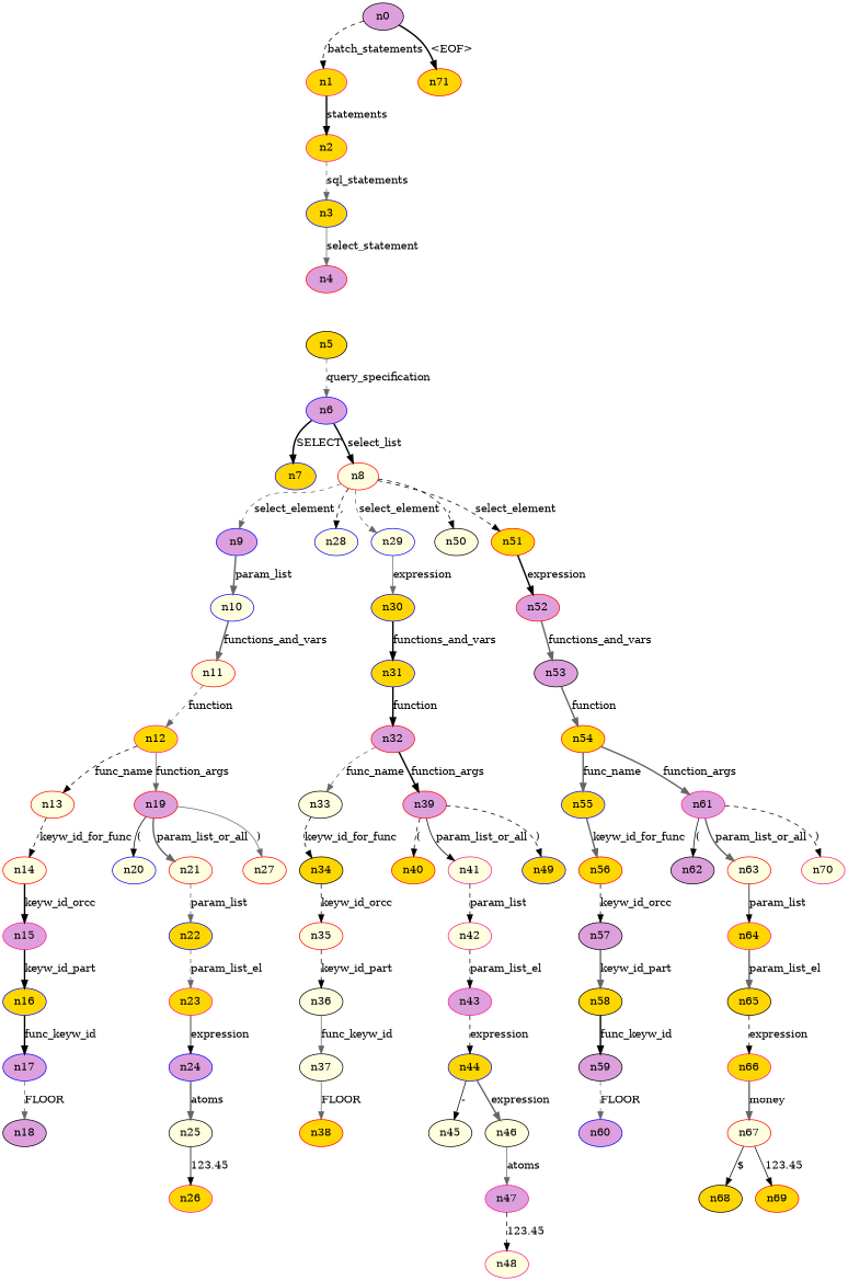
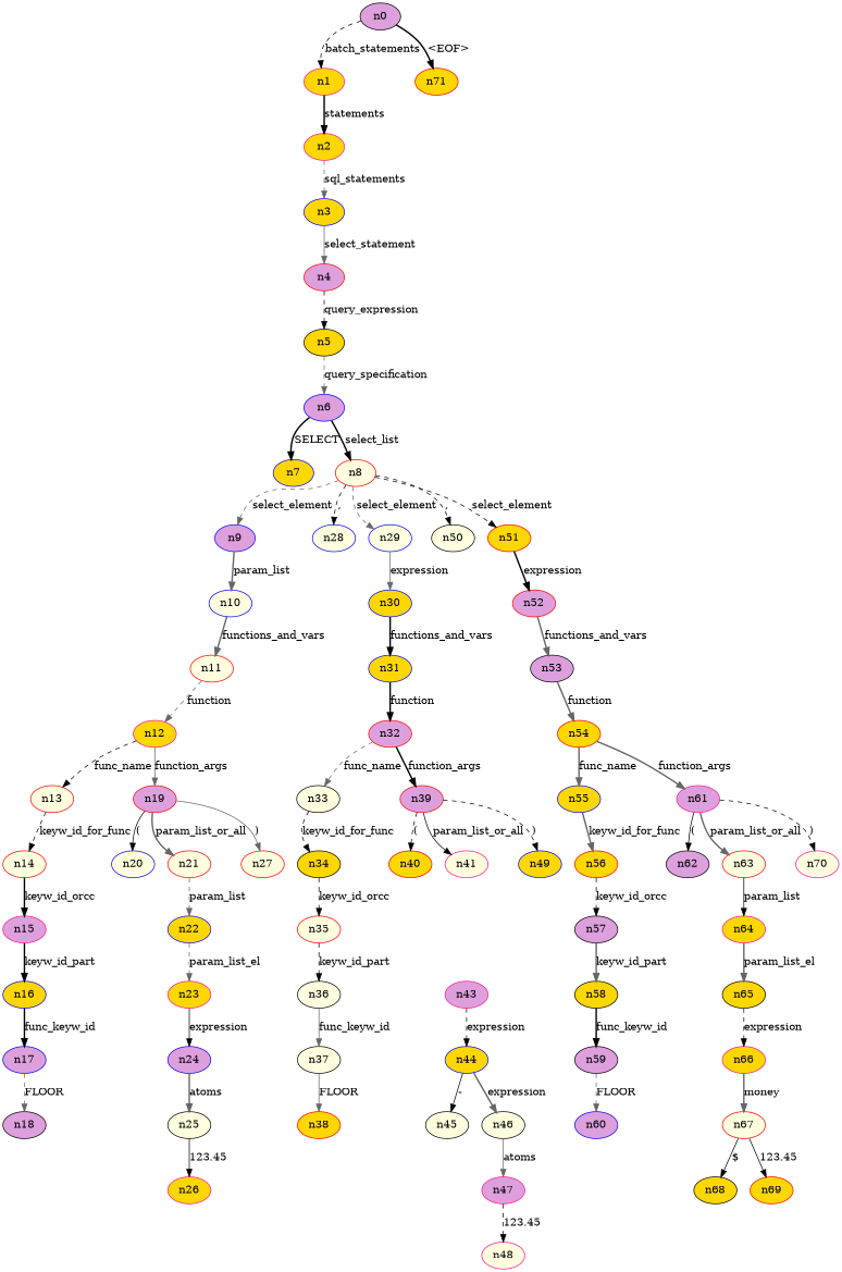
  digraph {
    node [color=red fillcolor=gold style=filled]
    edge [color=black style=dashed]
    n0 [color=black fillcolor=plum]
    n1 [color=deeppink]
    n71
    n2 [color=deeppink]
    n3 [color=blue]
    n4 [fillcolor=plum]
    n5 [color=black]
    n6 [color=blue fillcolor=plum]
    n7 [color=blue]
    n8 [fillcolor=lightyellow]
    n9 [color=blue fillcolor=plum]
    n28 [color=blue fillcolor=lightyellow]
    n29 [color=blue fillcolor=lightyellow]
    n50 [color=black fillcolor=lightyellow]
    n51
    n10 [color=blue fillcolor=lightyellow]
    n30 [color=blue]
    n52 [fillcolor=plum]
    n11 [fillcolor=lightyellow]
    n12 [color=deeppink]
    n13 [fillcolor=lightyellow]
    n19 [fillcolor=plum]
    n14 [fillcolor=lightyellow]
    n20 [color=blue fillcolor=lightyellow]
    n21 [fillcolor=lightyellow]
    n27 [fillcolor=lightyellow]
    n15 [color=deeppink fillcolor=plum]
    n16 [color=blue]
    n17 [color=blue fillcolor=plum]
    n18 [color=black fillcolor=plum]
    n22 [color=blue]
    n23 [color=deeppink]
    n24 [color=blue fillcolor=plum]
    n25 [color=black fillcolor=lightyellow]
    n26 [color=deeppink]
    n31 [color=blue]
    n32 [fillcolor=plum]
    n33 [color=black fillcolor=lightyellow]
    n39 [fillcolor=plum]
    n34 [color=black]
    n40
    n41 [color=deeppink fillcolor=lightyellow]
    n49 [color=blue]
    n35 [fillcolor=lightyellow]
    n36 [color=black fillcolor=lightyellow]
    n37 [color=black fillcolor=lightyellow]
    n38
-   n42 [color=deeppink fillcolor=lightyellow]
    n43 [color=deeppink fillcolor=plum]
    n44 [color=blue]
    n45 [color=black fillcolor=lightyellow]
    n46 [color=black fillcolor=lightyellow]
    n47 [color=deeppink fillcolor=plum]
    n48 [color=deeppink fillcolor=lightyellow]
    n53 [color=black fillcolor=plum]
    n54
    n55 [color=blue]
    n61 [color=deeppink fillcolor=plum]
    n56
    n62 [color=black fillcolor=plum]
    n63 [fillcolor=lightyellow]
    n70 [color=deeppink fillcolor=lightyellow]
    n57 [color=black fillcolor=plum]
    n58 [color=black]
    n59 [color=black fillcolor=plum]
    n60 [color=blue fillcolor=plum]
    n64 [color=deeppink]
    n65 [color=black]
    n66 [color=deeppink]
    n67 [fillcolor=lightyellow]
    n68 [color=black]
    n69
    n0 -> n1 [label=batch_statements]
    n0 -> n71 [label="<EOF>" style=bold]
    n1 -> n2 [label=statements style=bold]
    n2 -> n3 [color=gray40 label=sql_statements]
    n3 -> n4 [color=gray40 label=select_statement style=solid]
+   n4 -> n5 [label=query_expression]
    n5 -> n6 [color=gray40 label=query_specification]
    n6 -> n7 [label=SELECT style=bold]
    n6 -> n8 [label=select_list style=bold]
    n8 -> n9 [color=gray40 label=select_element]
    n8 -> n28 [label=","]
    n8 -> n29 [color=gray40 label=select_element]
    n8 -> n50 [label=","]
    n8 -> n51 [label=select_element]
    n9 -> n10 [color=gray40 label=param_list style=bold]
    n29 -> n30 [color=gray40 label=expression style=solid]
    n51 -> n52 [label=expression style=bold]
    n10 -> n11 [color=gray40 label=functions_and_vars style=bold]
    n30 -> n31 [label=functions_and_vars style=bold]
    n52 -> n53 [color=gray40 label=functions_and_vars style=bold]
    n11 -> n12 [color=gray40 label=function]
    n12 -> n13 [label=func_name]
    n12 -> n19 [color=gray40 label=function_args style=solid]
    n13 -> n14 [label=keyw_id_for_func]
    n19 -> n20 [label="(" style=solid]
    n19 -> n21 [color=gray40 label=param_list_or_all style=bold]
    n19 -> n27 [color=gray40 label=")" style=solid]
    n14 -> n15 [label=keyw_id_orcc style=bold]
    n21 -> n22 [color=gray40 label=param_list]
    n15 -> n16 [label=keyw_id_part style=bold]
    n16 -> n17 [label=func_keyw_id style=bold]
    n17 -> n18 [color=gray40 label=FLOOR]
    n22 -> n23 [color=gray40 label=param_list_el]
    n23 -> n24 [label=expression style=solid]
    n24 -> n25 [color=gray40 label=atoms style=bold]
    n25 -> n26 [label=123.45 style=solid]
    n31 -> n32 [label=function style=bold]
    n32 -> n33 [color=gray40 label=func_name]
    n32 -> n39 [label=function_args style=bold]
    n33 -> n34 [label=keyw_id_for_func]
    n39 -> n40 [label="("]
    n39 -> n41 [label=param_list_or_all style=solid]
    n39 -> n49 [label=")"]
    n34 -> n35 [label=keyw_id_orcc]
-   n41 -> n42 [label=param_list]
    n35 -> n36 [label=keyw_id_part]
    n36 -> n37 [color=gray40 label=func_keyw_id style=solid]
    n37 -> n38 [color=gray40 label=FLOOR style=solid]
-   n42 -> n43 [label=param_list_el]
    n43 -> n44 [label=expression]
    n44 -> n45 [label="-" style=solid]
    n44 -> n46 [color=gray40 label=expression style=bold]
    n46 -> n47 [color=gray40 label=atoms style=solid]
    n47 -> n48 [label=123.45]
    n53 -> n54 [color=gray40 label=function style=bold]
    n54 -> n55 [color=gray40 label=func_name style=bold]
    n54 -> n61 [color=gray40 label=function_args style=bold]
    n55 -> n56 [color=gray40 label=keyw_id_for_func style=bold]
    n61 -> n62 [label="(" style=solid]
    n61 -> n63 [color=gray40 label=param_list_or_all style=bold]
    n61 -> n70 [label=")"]
    n56 -> n57 [label=keyw_id_orcc]
    n63 -> n64 [label=param_list style=solid]
    n57 -> n58 [color=gray40 label=keyw_id_part style=bold]
    n58 -> n59 [label=func_keyw_id style=bold]
    n59 -> n60 [color=gray40 label=FLOOR]
    n64 -> n65 [color=gray40 label=param_list_el style=bold]
    n65 -> n66 [label=expression]
    n66 -> n67 [color=gray40 label=money style=bold]
    n67 -> n68 [label="$" style=solid]
    n67 -> n69 [label=123.45 style=solid]
  }
